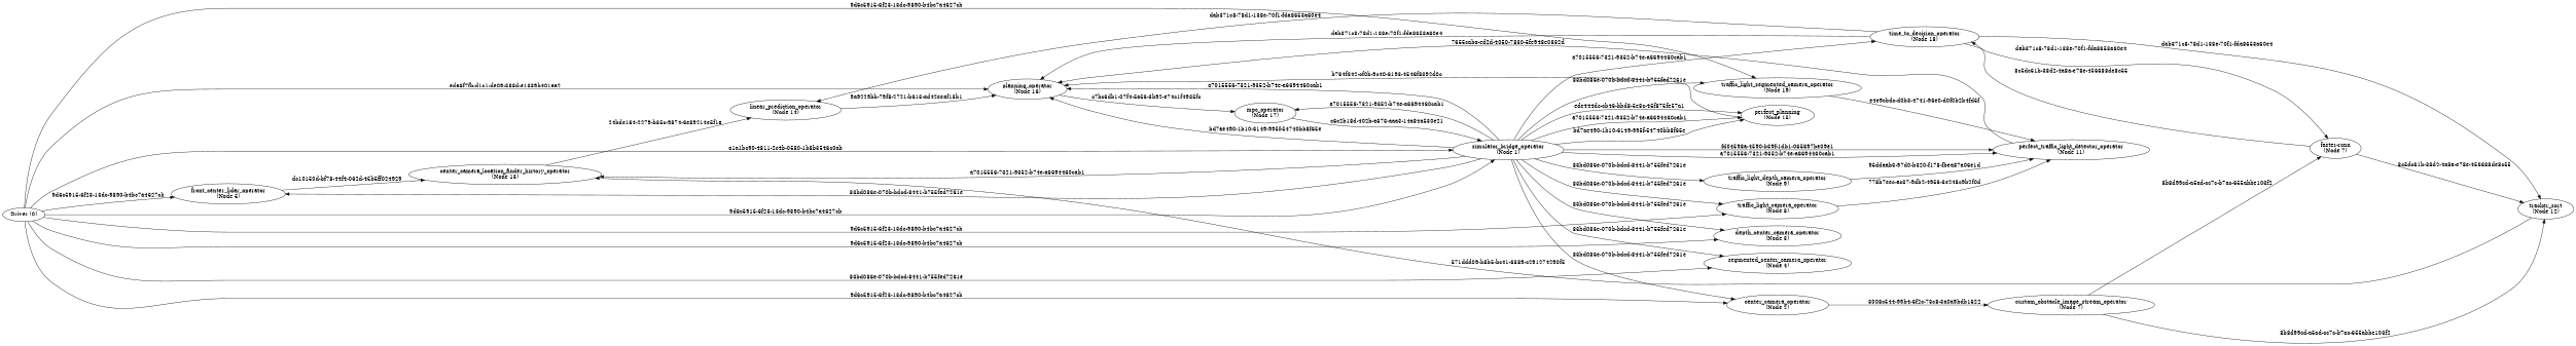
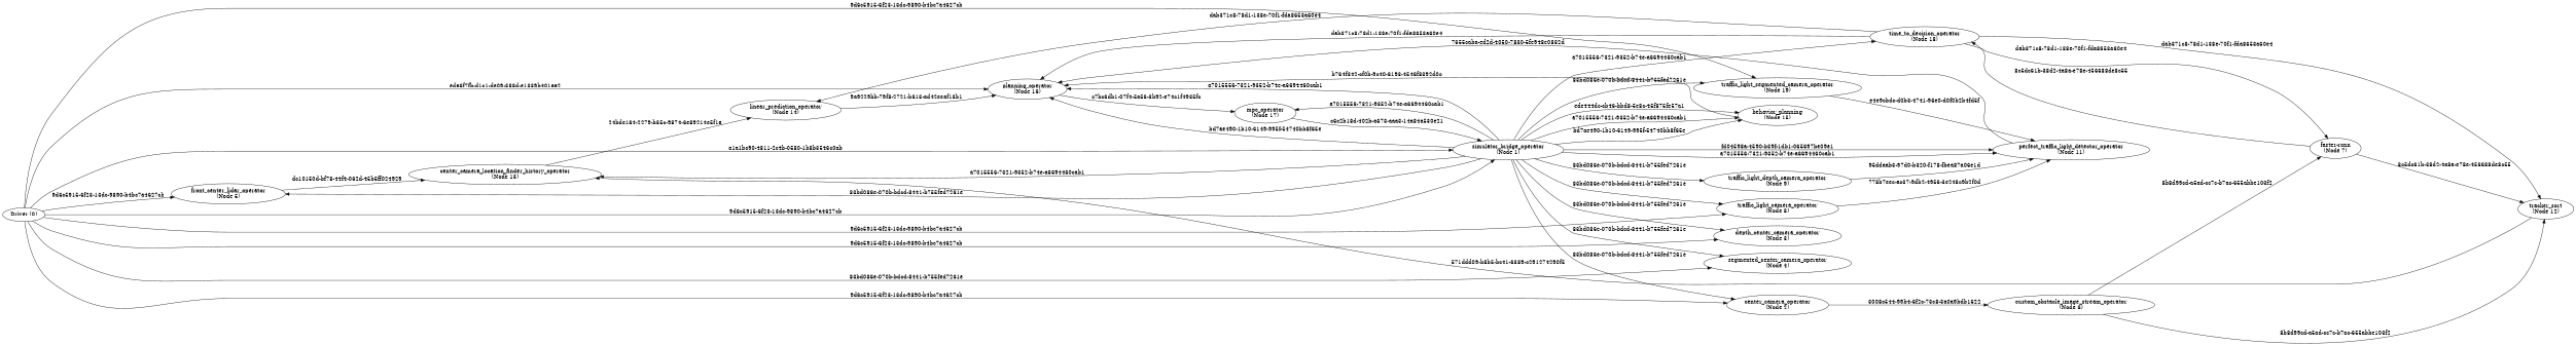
  digraph {
    rankdir=LR
    n1 [label="Driver (0)"]
    n2 [label="front_center_lidar_operator\n(Node 5)"]
    n3 [label="traffic_light_camera_operator\n(Node 8)"]
    n4 [label="planning_operator\n(Node 16)"]
    n5 [label="traffic_light_segmented_camera_operator\n(Node 19)"]
    n6 [label="depth_center_camera_operator\n(Node 3)"]
    n7 [label="center_camera_operator\n(Node 2)"]
    n8 [label="simulator_bridge_operator\n(Node 1)"]
    n9 [label="segmented_center_camera_operator\n(Node 4)"]
    n10 [label="center_camera_location_finder_history_operator\n(Node 13)"]
    n11 [label="traffic_light_depth_camera_operator\n(Node 9)"]
    n12 [label="perfect_traffic_light_detector_operator\n(Node 11)"]
    n13 [label="mpc_operator\n(Node 17)"]
-   n14 [label="custom_obstacle_image_stream_operator\n(Node 7)"]
-   n15 [label="perfect_planning\n(Node 15)"]
+   n14 [label="custom_obstacle_image_stream_operator\n(Node 6)"]
+   n15 [label="behavior_planning\n(Node 15)"]
    n16 [label="time_to_decision_operator\n(Node 18)"]
    n17 [label="linear_prediction_operator\n(Node 14)"]
    n18 [label="tracker_sort\n(Node 12)"]
    n19 [label="faster-rcnn\n(Node 7)"]
    n1 -> n2 [label="9d6c5915-6f23-13dc-9890-b4bc7a4627cb"]
    n1 -> n3 [label="9d6c5915-6f23-13dc-9890-b4bc7a4627cb"]
    n1 -> n4 [label="eda6f7fb-d1c1-de09-388d-e1339b401aa2"]
    n1 -> n5 [label="9d6c5915-6f23-13dc-9890-b4bc7a4627cb"]
    n1 -> n6 [label="9d6c5915-6f23-13dc-9890-b4bc7a4627cb"]
    n1 -> n7 [label="9d6c5915-6f23-13dc-9890-b4bc7a4627cb"]
    n1 -> n8 [label="a1a1bc90-4811-2c4b-0580-1b8b3546c0ab"]
    n1 -> n8 [label="9d6c5915-6f23-13dc-9890-b4bc7a4627cb"]
    n1 -> n9 [label="83bd086e-070b-bdcd-8441-b755fed7261e"]
    n2 -> n10 [label="dc10150d-bf78-44f4-062d-45b5ff024929"]
    n3 -> n12 [label="778b7eec-ac37-9db2-4956-3e248c9b2f0d"]
    n4 -> n13 [label="c7bc6db1-07f4-5a56-3b92-e74c1f4935fc"]
    n5 -> n12 [label="e4e9cbdc-d0b3-4741-96e0-d0f0b2b4fd5f"]
    n7 -> n14 [label="3008c544-99b4-6f2c-73c8-3a0a9bdb1622"]
    n8 -> n2 [label="83bd086e-070b-bdcd-8441-b755fed7261e"]
    n8 -> n3 [label="83bd086e-070b-bdcd-8441-b755fed7261e"]
    n8 -> n4 [label="bd7ae490-1b10-6149-995f-54740bb8f65e"]
    n8 -> n4 [label="a7015556-7321-9352-b74e-a6694460cab1"]
    n8 -> n5 [label="83bd086e-070b-bdcd-8441-b755fed7261e"]
    n8 -> n6 [label="83bd086e-070b-bdcd-8441-b755fed7261e"]
    n8 -> n7 [label="83bd086e-070b-bdcd-8441-b755fed7261e"]
    n8 -> n9 [label="83bd086e-070b-bdcd-8441-b755fed7261e"]
    n8 -> n10 [label="a7015556-7321-9352-b74e-a6694460cab1"]
    n8 -> n11 [label="83bd086e-070b-bdcd-8441-b755fed7261e"]
    n8 -> n12 [label="fd04598a-4590-b39f-1db1-065697be09e1"]
    n8 -> n12 [label="a7015556-7321-9352-b74e-a6694460cab1"]
    n8 -> n13 [label="a7015556-7321-9352-b74e-a6694460cab1"]
    n8 -> n15 [label="bd7ae490-1b10-6149-995f-54740bb8f65e"]
    n8 -> n15 [label="ede444dc-cb46-bbd8-5e8c-45f875fe57a1"]
    n8 -> n15 [label="a7015556-7321-9352-b74e-a6694460cab1"]
    n8 -> n16 [label="a7015556-7321-9352-b74e-a6694460cab1"]
    n10 -> n17 [label="24bde164-2279-b35c-9874-6e89214e5f1a"]
    n11 -> n12 [label="95ddaab3-97d0-b320-f178-fbea87a06e1d"]
    n12 -> n4 [label="7655caba-ed2d-4050-7830-5fe948e0832d"]
    n13 -> n8 [label="c6c2b18d-402b-a673-aaa3-14a84a530e21"]
    n14 -> n18 [label="8b8d99cd-a5ad-cc7c-b7ac-655abbe103f2"]
    n14 -> n19 [label="8b8d99cd-a5ad-cc7c-b7ac-655abbe103f2"]
    n15 -> n4 [label="b764f342-cf0b-9c40-6193-4546f8392d0c"]
    n16 -> n4 [label="dab371c8-78d1-138e-70f1-fda8653a60e4"]
    n16 -> n17 [label="dab371c8-78d1-138e-70f1-fda8653a60e4"]
    n16 -> n18 [label="dab371c8-78d1-138e-70f1-fda8653a60e4"]
    n16 -> n19 [label="dab371c8-78d1-138e-70f1-fda8653a60e4"]
    n17 -> n4 [label="9a9229bb-79f8-2721-b613-ad42eeaf13b1"]
    n18 -> n10 [label="571ddd09-b8b5-bc41-6389-c291274290f5"]
    n19 -> n16 [label="8c5dc61b-38d2-4a8a-e78e-456688de8c55"]
    n19 -> n18 [label="8c5dc61b-38d2-4a8a-e78e-456688de8c55"]
  }
